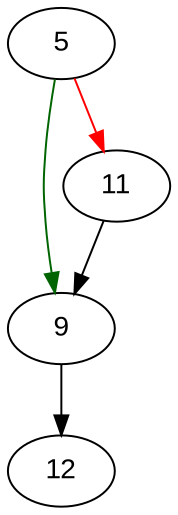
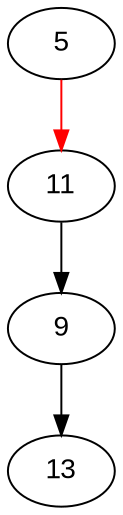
  strict digraph {
    fontname="Liberation Sans"
    node [fontname="Liberation Sans"]
    edge [fontname="Liberation Sans"]
    n1 [entry=true label=5]
    9
    11
-   12
-   n1 -> 9 [color=darkgreen cond=true]
+   12 [label=13]
    n1 -> 11 [color=red cond=false]
    9 -> 12
    11 -> 9
  }
